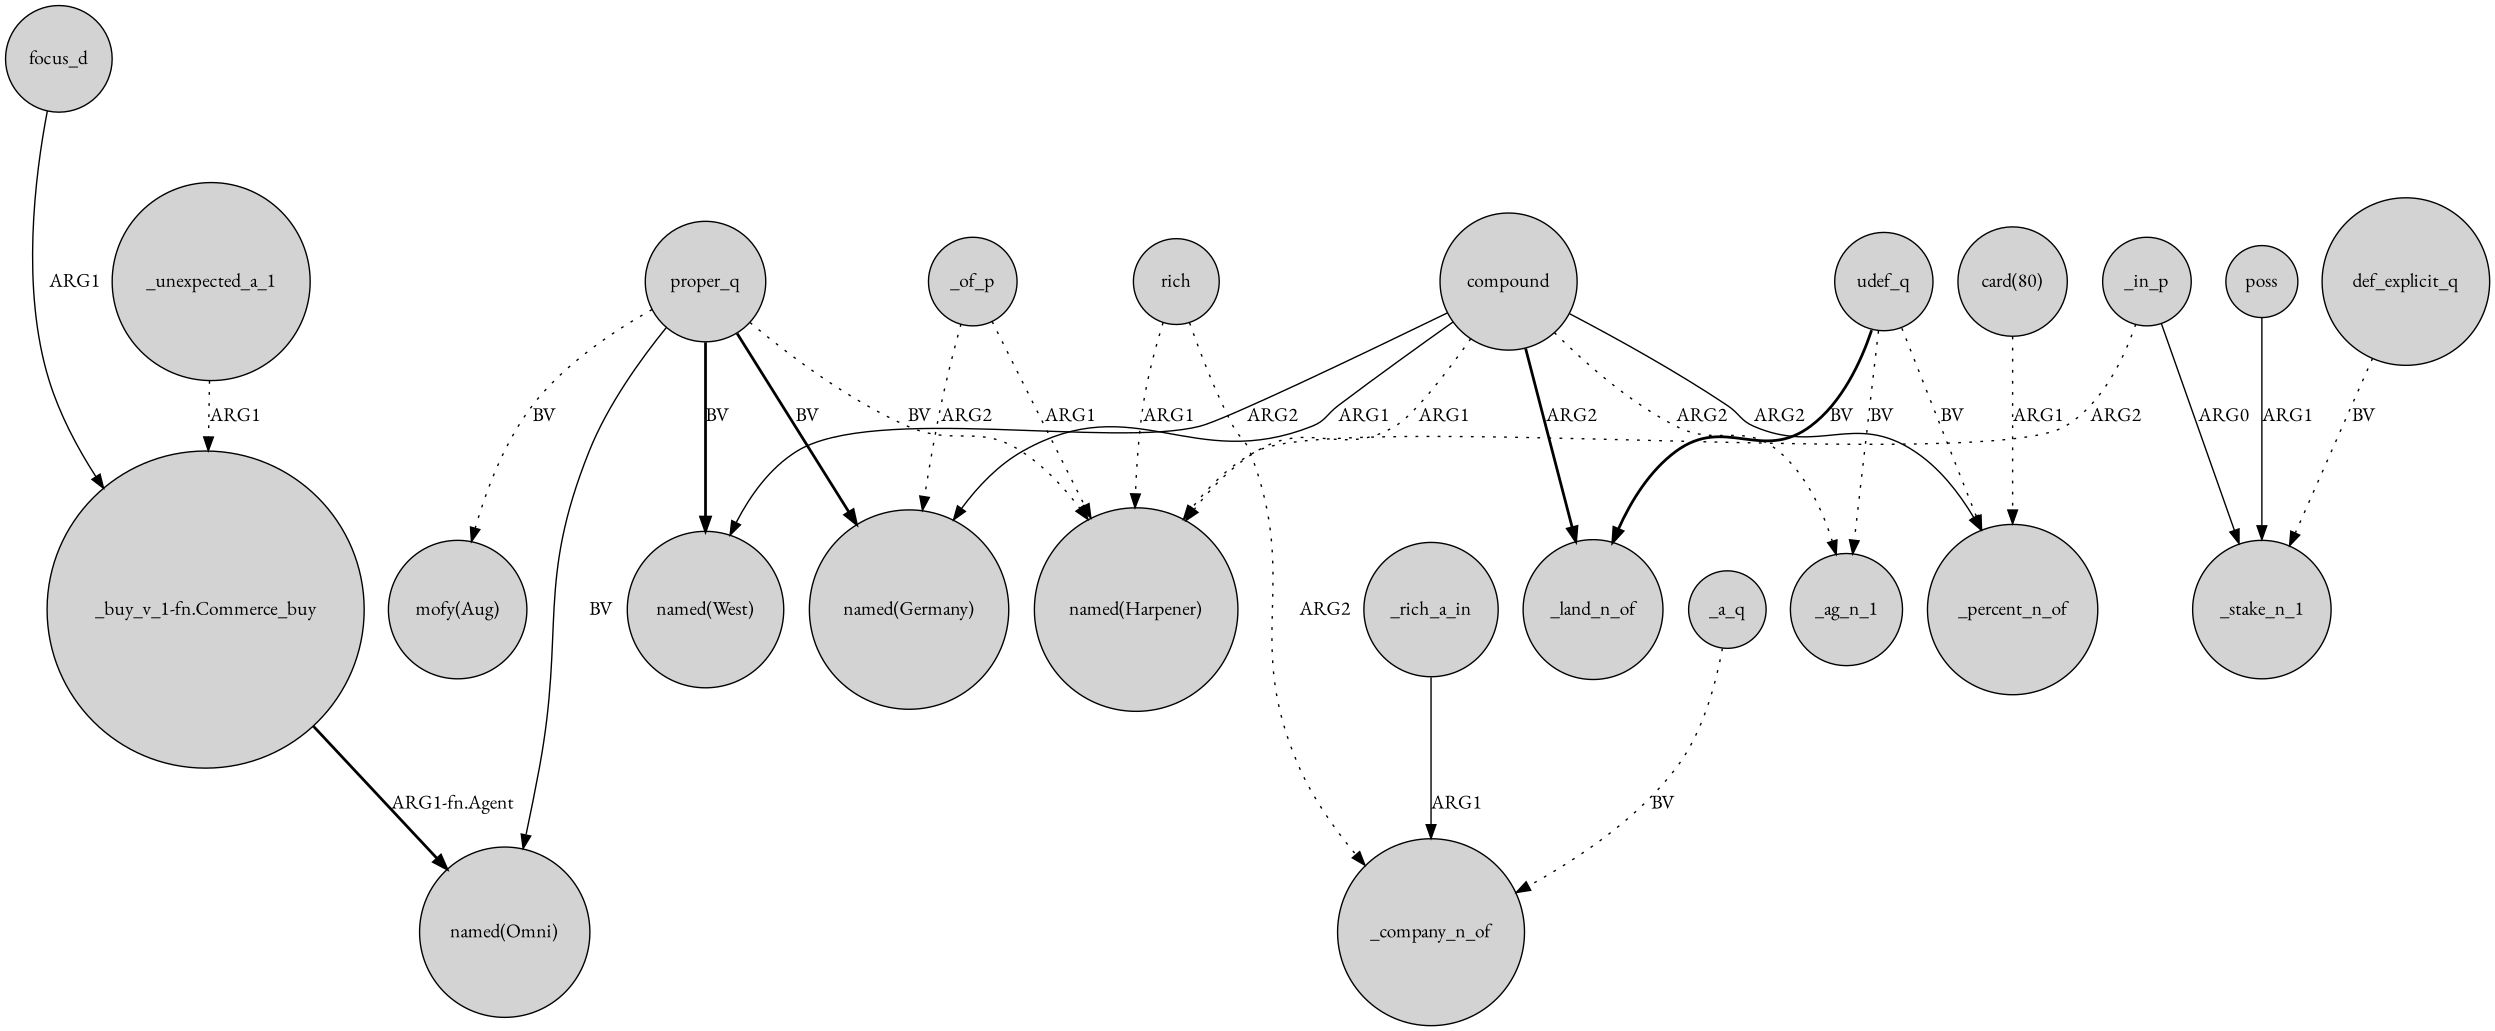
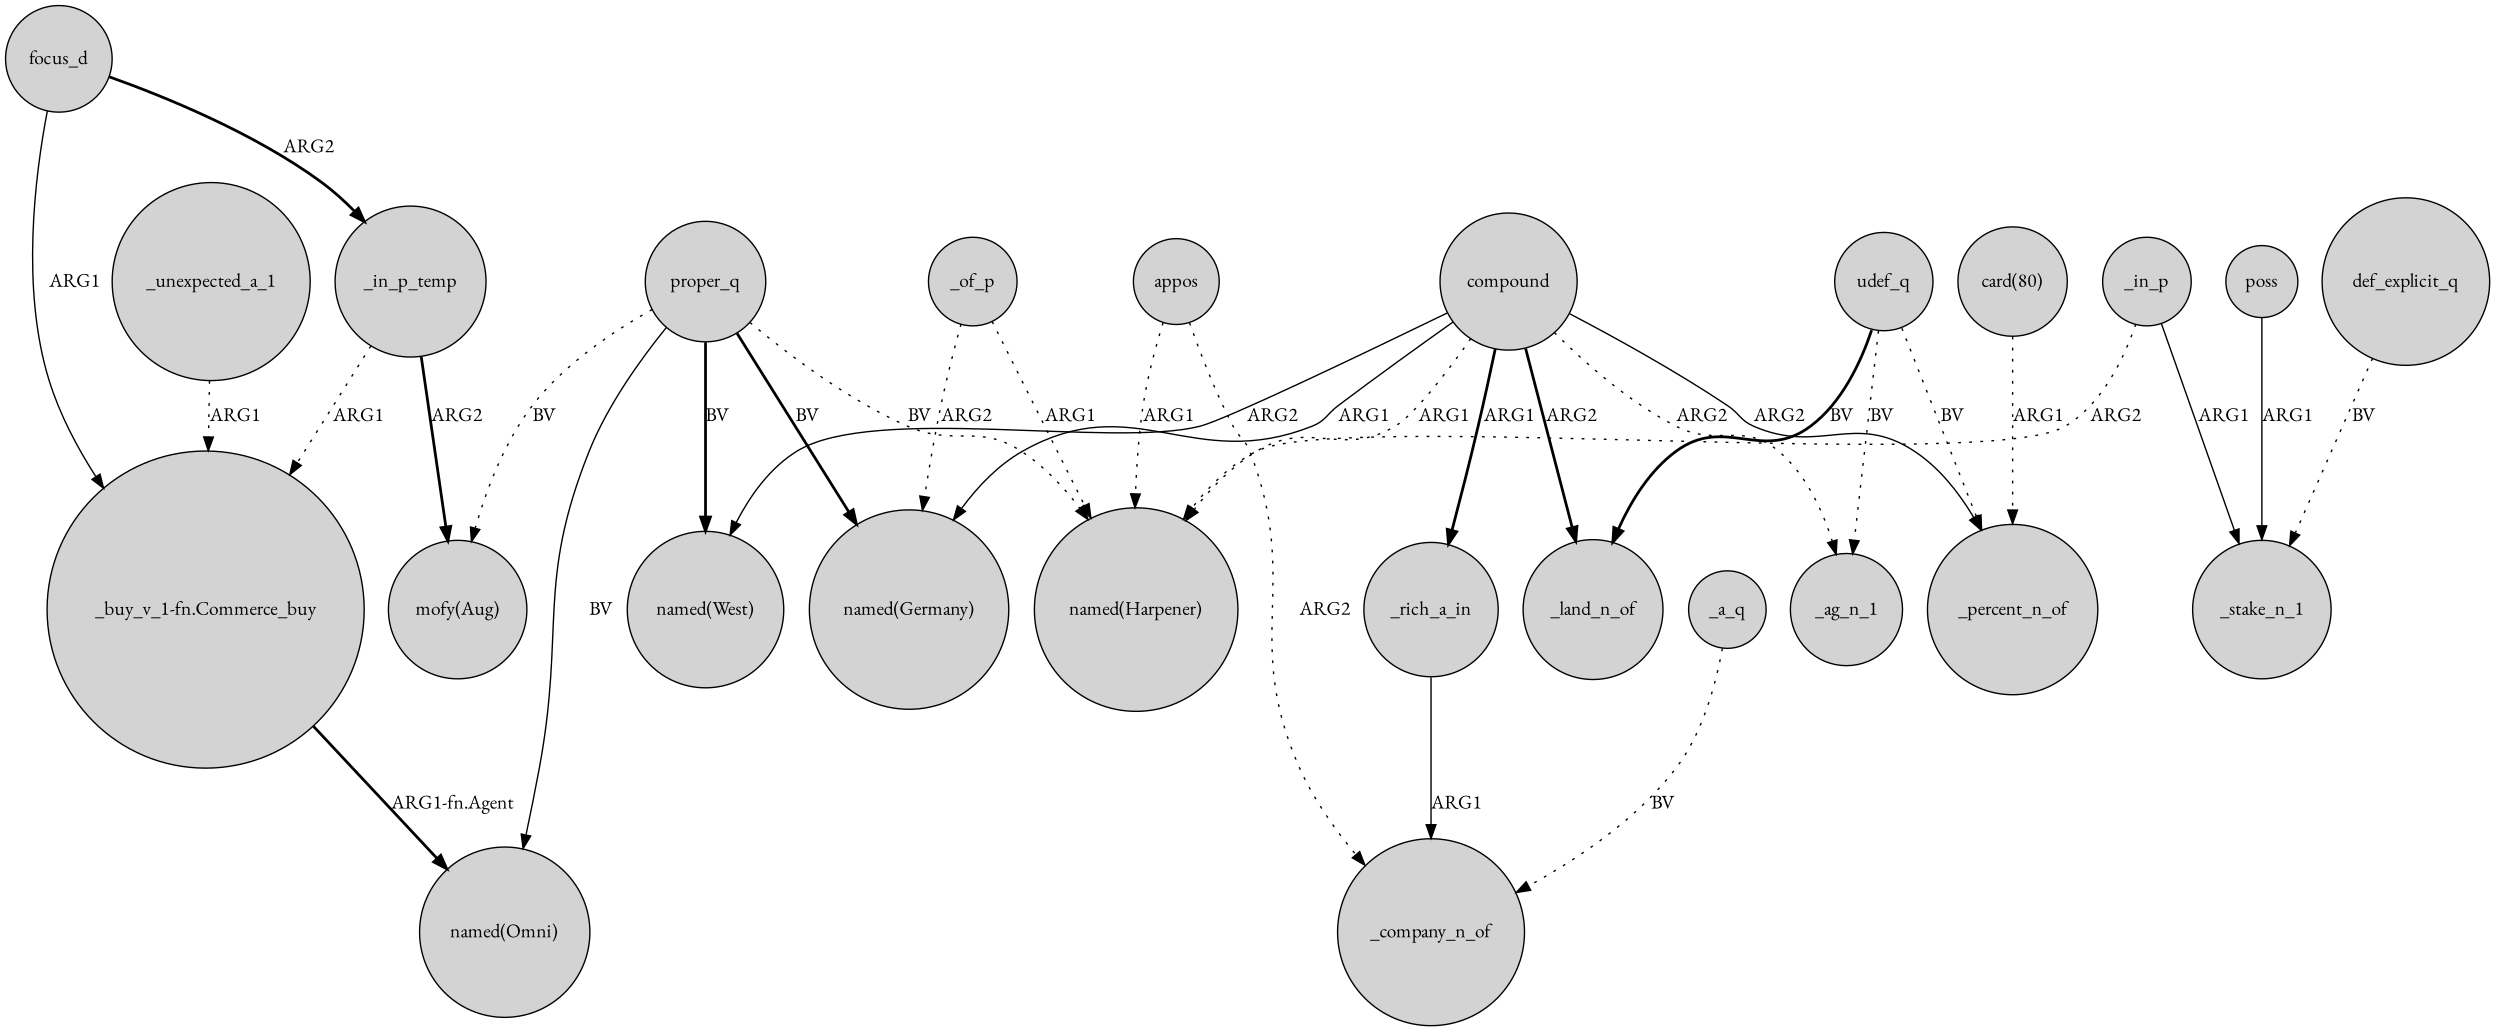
  digraph {
    fontname="EB Garamond"
    node [fontname="EB Garamond" shape=circle style=filled]
    edge [fontname="EB Garamond" style=dotted]
    _in_p
    "named(Harpener)"
    _stake_n_1
    compound
    "named(West)"
    "named(Germany)"
    _ag_n_1
    _land_n_of
    _percent_n_of
    _rich_a_in
    _company_n_of
    focus_d
+   _in_p_temp
    "_buy_v_1-fn.Commerce_buy"
    "mofy(Aug)"
    "named(Omni)"
    _of_p
    proper_q
    poss
-   appos [label=rich]
+   appos
    udef_q
    _unexpected_a_1
    "card(80)"
    _a_q
    def_explicit_q
    _in_p -> "named(Harpener)" [label=ARG2]
-   _in_p -> _stake_n_1 [label=ARG0 style=solid]
+   _in_p -> _stake_n_1 [label=ARG1 style=solid]
    compound -> "named(Harpener)" [label=ARG1]
    compound -> "named(West)" [label=ARG2 style=solid]
    compound -> "named(Germany)" [label=ARG1 style=solid]
    compound -> _ag_n_1 [label=ARG2]
    compound -> _land_n_of [label=ARG2 style=bold]
    compound -> _percent_n_of [label=ARG2 style=solid]
+   compound -> _rich_a_in [label=ARG1 style=bold]
    _rich_a_in -> _company_n_of [label=ARG1 style=solid]
+   focus_d -> _in_p_temp [label=ARG2 style=bold]
    focus_d -> "_buy_v_1-fn.Commerce_buy" [label=ARG1 style=solid]
+   _in_p_temp -> "_buy_v_1-fn.Commerce_buy" [label=ARG1]
+   _in_p_temp -> "mofy(Aug)" [label=ARG2 style=bold]
    "_buy_v_1-fn.Commerce_buy" -> "named(Omni)" [label="ARG1-fn.Agent" style=bold]
    _of_p -> "named(Harpener)" [label=ARG1]
    _of_p -> "named(Germany)" [label=ARG2]
    proper_q -> "named(Harpener)" [label=BV]
    proper_q -> "named(West)" [label=BV style=bold]
    proper_q -> "named(Germany)" [label=BV style=bold]
    proper_q -> "mofy(Aug)" [label=BV]
    proper_q -> "named(Omni)" [label=BV style=solid]
    poss -> _stake_n_1 [label=ARG1 style=solid]
    appos -> "named(Harpener)" [label=ARG1]
    appos -> _company_n_of [label=ARG2]
    udef_q -> _ag_n_1 [label=BV]
    udef_q -> _land_n_of [label=BV style=bold]
    udef_q -> _percent_n_of [label=BV]
    _unexpected_a_1 -> "_buy_v_1-fn.Commerce_buy" [label=ARG1]
    "card(80)" -> _percent_n_of [label=ARG1]
    _a_q -> _company_n_of [label=BV]
    def_explicit_q -> _stake_n_1 [label=BV]
  }
